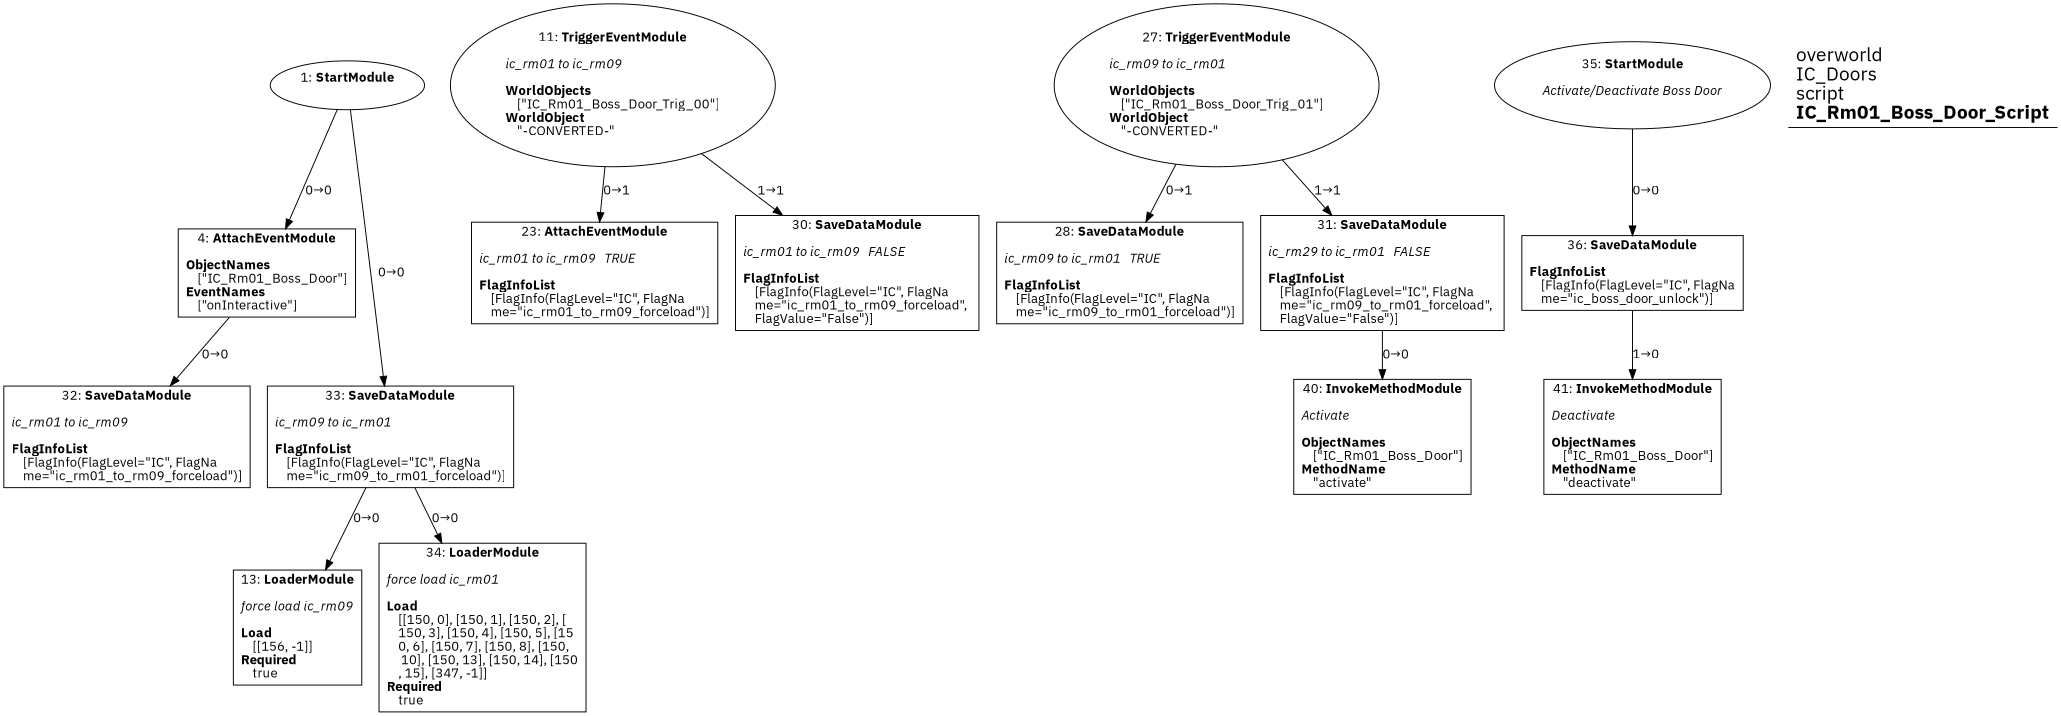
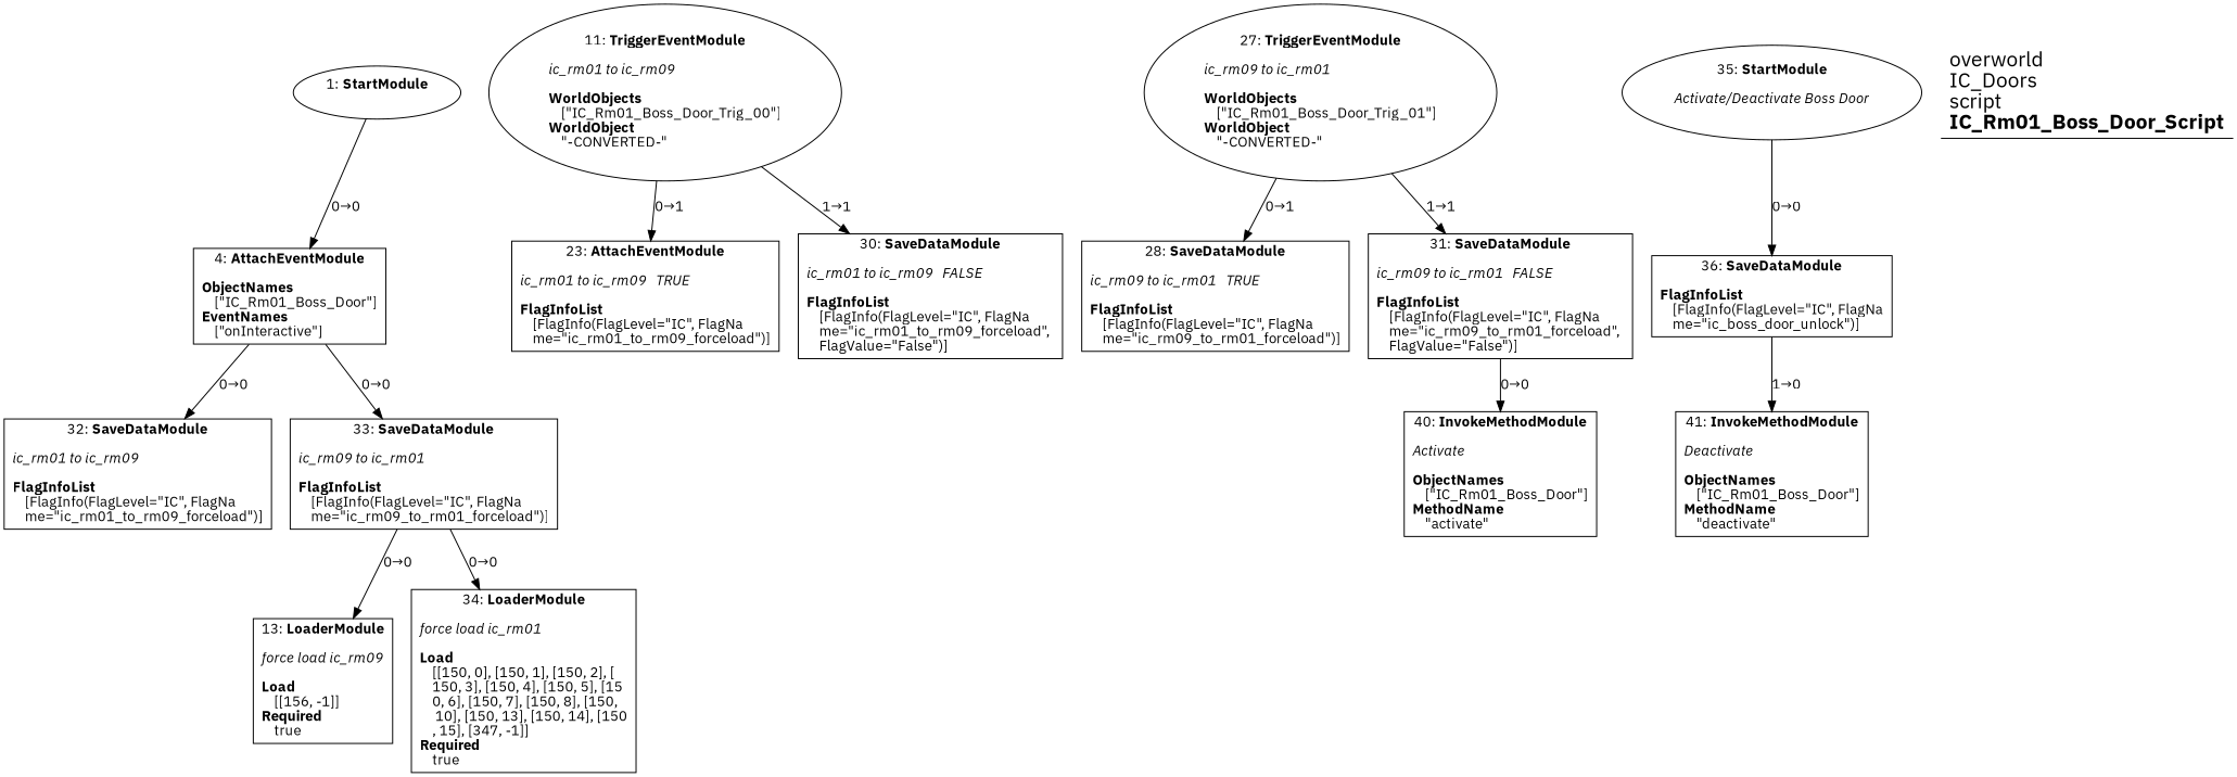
  digraph {
    fontname="IBM Plex Sans"
    splines=spline
    node [fontname="IBM Plex Sans" shape=box]
    edge [fontname="IBM Plex Sans"]
    n1 [label=<1: <b>StartModule</b><br/><br/>> shape=oval]
    n2 [label=<4: <b>AttachEventModule</b><br/><br/><b>ObjectNames</b><br align="left"/>    [&quot;IC_Rm01_Boss_Door&quot;]<br align="left"/><b>EventNames</b><br align="left"/>    [&quot;onInteractive&quot;]<br align="left"/>>]
    n3 [label=<32: <b>SaveDataModule</b><br/><br/><i>ic_rm01 to ic_rm09<br align="left"/></i><br align="left"/><b>FlagInfoList</b><br align="left"/>    [FlagInfo(FlagLevel=&quot;IC&quot;, FlagNa<br align="left"/>    me=&quot;ic_rm01_to_rm09_forceload&quot;)]<br align="left"/>>]
    n4 [label=<33: <b>SaveDataModule</b><br/><br/><i>ic_rm09 to ic_rm01<br align="left"/></i><br align="left"/><b>FlagInfoList</b><br align="left"/>    [FlagInfo(FlagLevel=&quot;IC&quot;, FlagNa<br align="left"/>    me=&quot;ic_rm09_to_rm01_forceload&quot;)]<br align="left"/>>]
    n5 [label=<13: <b>LoaderModule</b><br/><br/><i>force load ic_rm09<br align="left"/></i><br align="left"/><b>Load</b><br align="left"/>    [[156, -1]]<br align="left"/><b>Required</b><br align="left"/>    true<br align="left"/>>]
    n6 [label=<34: <b>LoaderModule</b><br/><br/><i>force load ic_rm01<br align="left"/></i><br align="left"/><b>Load</b><br align="left"/>    [[150, 0], [150, 1], [150, 2], [<br align="left"/>    150, 3], [150, 4], [150, 5], [15<br align="left"/>    0, 6], [150, 7], [150, 8], [150,<br align="left"/>     10], [150, 13], [150, 14], [150<br align="left"/>    , 15], [347, -1]]<br align="left"/><b>Required</b><br align="left"/>    true<br align="left"/>>]
    n7 [label=<11: <b>TriggerEventModule</b><br/><br/><i>ic_rm01 to ic_rm09<br align="left"/></i><br align="left"/><b>WorldObjects</b><br align="left"/>    [&quot;IC_Rm01_Boss_Door_Trig_00&quot;]<br align="left"/><b>WorldObject</b><br align="left"/>    &quot;-CONVERTED-&quot;<br align="left"/>> shape=oval]
    n8 [label=<23: <b>AttachEventModule</b><br/><br/><i>ic_rm01 to ic_rm09   TRUE<br align="left"/></i><br align="left"/><b>FlagInfoList</b><br align="left"/>    [FlagInfo(FlagLevel=&quot;IC&quot;, FlagNa<br align="left"/>    me=&quot;ic_rm01_to_rm09_forceload&quot;)]<br align="left"/>>]
    n9 [label=<30: <b>SaveDataModule</b><br/><br/><i>ic_rm01 to ic_rm09   FALSE<br align="left"/></i><br align="left"/><b>FlagInfoList</b><br align="left"/>    [FlagInfo(FlagLevel=&quot;IC&quot;, FlagNa<br align="left"/>    me=&quot;ic_rm01_to_rm09_forceload&quot;, <br align="left"/>    FlagValue=&quot;False&quot;)]<br align="left"/>>]
    n10 [label=<27: <b>TriggerEventModule</b><br/><br/><i>ic_rm09 to ic_rm01<br align="left"/></i><br align="left"/><b>WorldObjects</b><br align="left"/>    [&quot;IC_Rm01_Boss_Door_Trig_01&quot;]<br align="left"/><b>WorldObject</b><br align="left"/>    &quot;-CONVERTED-&quot;<br align="left"/>> shape=oval]
    n11 [label=<28: <b>SaveDataModule</b><br/><br/><i>ic_rm09 to ic_rm01   TRUE<br align="left"/></i><br align="left"/><b>FlagInfoList</b><br align="left"/>    [FlagInfo(FlagLevel=&quot;IC&quot;, FlagNa<br align="left"/>    me=&quot;ic_rm09_to_rm01_forceload&quot;)]<br align="left"/>>]
-   n12 [label=<31: <b>SaveDataModule</b><br/><br/><i>ic_rm29 to ic_rm01   FALSE<br align="left"/></i><br align="left"/><b>FlagInfoList</b><br align="left"/>    [FlagInfo(FlagLevel=&quot;IC&quot;, FlagNa<br align="left"/>    me=&quot;ic_rm09_to_rm01_forceload&quot;, <br align="left"/>    FlagValue=&quot;False&quot;)]<br align="left"/>>]
+   n12 [label=<31: <b>SaveDataModule</b><br/><br/><i>ic_rm09 to ic_rm01   FALSE<br align="left"/></i><br align="left"/><b>FlagInfoList</b><br align="left"/>    [FlagInfo(FlagLevel=&quot;IC&quot;, FlagNa<br align="left"/>    me=&quot;ic_rm09_to_rm01_forceload&quot;, <br align="left"/>    FlagValue=&quot;False&quot;)]<br align="left"/>>]
    n13 [label=<40: <b>InvokeMethodModule</b><br/><br/><i>Activate<br align="left"/></i><br align="left"/><b>ObjectNames</b><br align="left"/>    [&quot;IC_Rm01_Boss_Door&quot;]<br align="left"/><b>MethodName</b><br align="left"/>    &quot;activate&quot;<br align="left"/>>]
    n14 [label=<35: <b>StartModule</b><br/><br/><i>Activate/Deactivate Boss Door<br align="left"/></i><br align="left"/>> shape=oval]
    n15 [label=<36: <b>SaveDataModule</b><br/><br/><b>FlagInfoList</b><br align="left"/>    [FlagInfo(FlagLevel=&quot;IC&quot;, FlagNa<br align="left"/>    me=&quot;ic_boss_door_unlock&quot;)]<br align="left"/>>]
    n16 [label=<41: <b>InvokeMethodModule</b><br/><br/><i>Deactivate<br align="left"/></i><br align="left"/><b>ObjectNames</b><br align="left"/>    [&quot;IC_Rm01_Boss_Door&quot;]<br align="left"/><b>MethodName</b><br align="left"/>    &quot;deactivate&quot;<br align="left"/>>]
    n17 [label=<<font point-size="20">overworld<br align="left"/>IC_Doors<br align="left"/>script<br align="left"/><b>IC_Rm01_Boss_Door_Script</b><br align="left"/></font>> shape=underline]
    n1 -> n2 [label="0→0"]
    n2 -> n3 [label="0→0"]
-   n1 -> n4 [label="0→0"]
+   n2 -> n4 [label="0→0"]
    n4 -> n5 [label="0→0"]
    n4 -> n6 [label="0→0"]
    n7 -> n8 [label="0→1"]
    n7 -> n9 [label="1→1"]
    n10 -> n11 [label="0→1"]
    n10 -> n12 [label="1→1"]
    n12 -> n13 [label="0→0"]
    n14 -> n15 [label="0→0"]
    n15 -> n16 [label="1→0"]
  }
